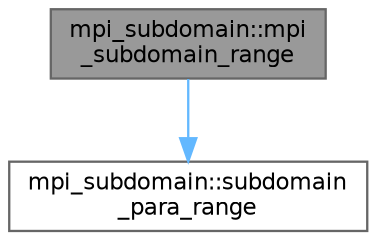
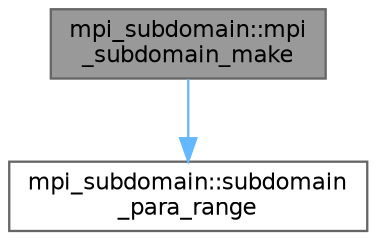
  digraph {
    rankdir=TB
    node [fontname=Helvetica fontsize=10 shape=box style=filled]
-   n1 [color=gray40 fillcolor=grey60 fontcolor=black height=0.2 label="mpi_subdomain::mpi\l_subdomain_range" width=0.4]
+   n1 [color=gray40 fillcolor=grey60 fontcolor=black height=0.2 label="mpi_subdomain::mpi\l_subdomain_make" width=0.4]
    n2 [color=grey40 fillcolor=white height=0.2 label="mpi_subdomain::subdomain\l_para_range" width=0.4]
    n1 -> n2 [color=steelblue1 fontname=Helvetica fontsize=10 labelfontname=Helvetica labelfontsize=10 style=solid]
  }
